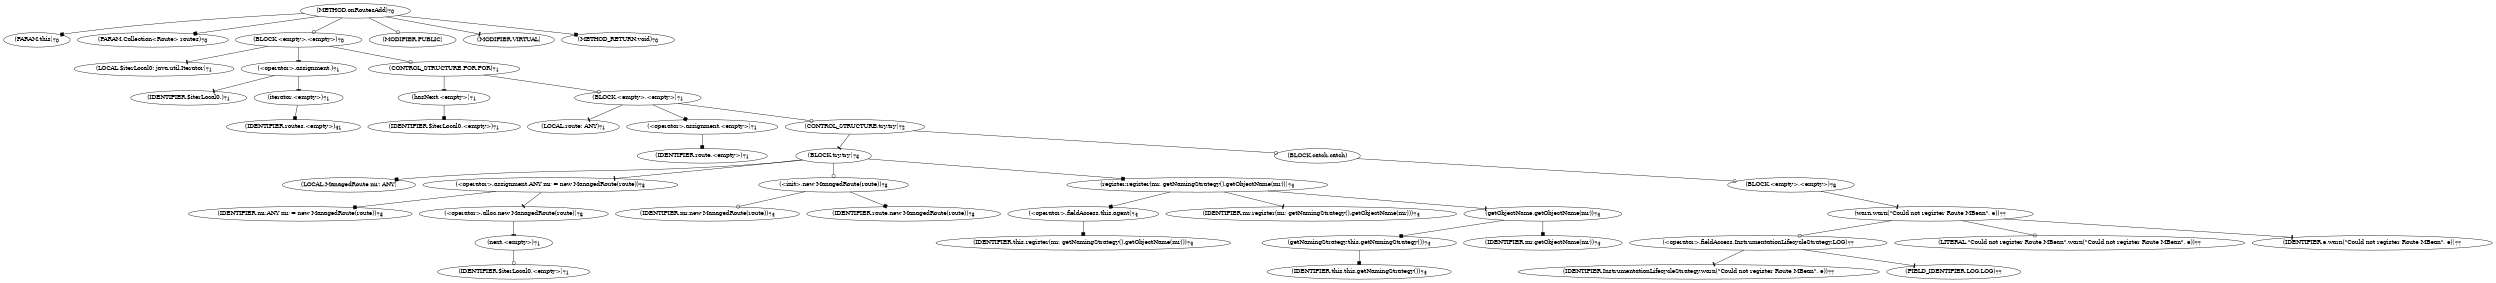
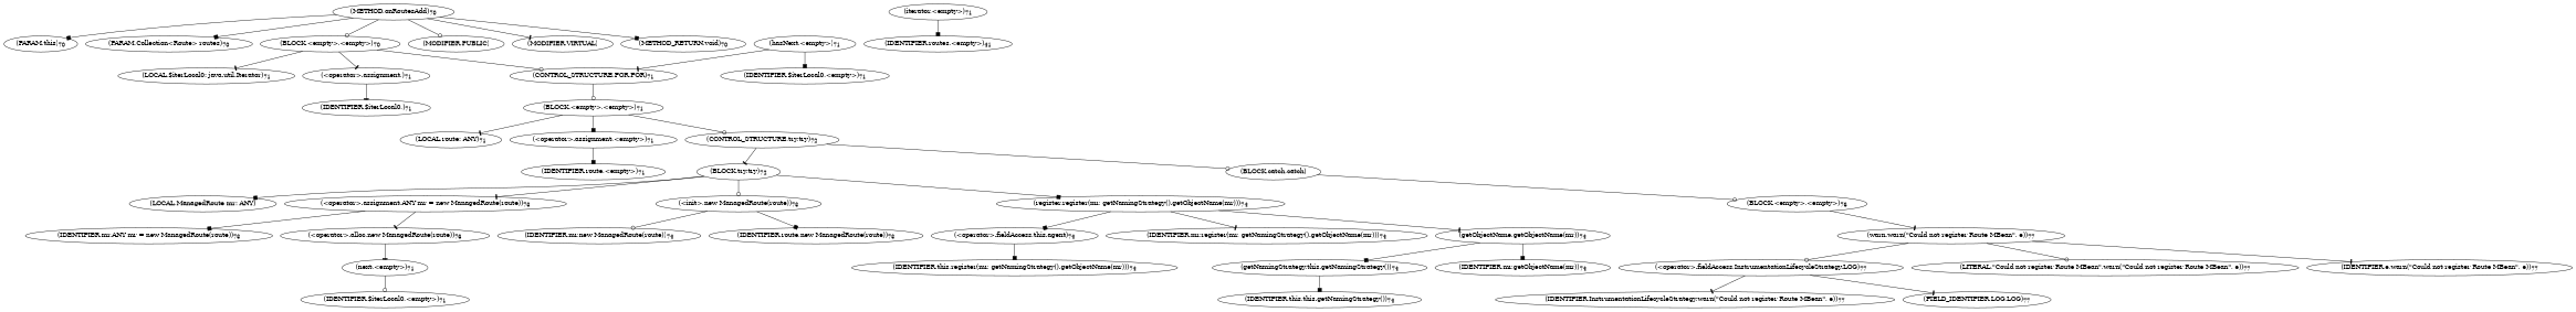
  digraph {
    edge [arrowhead=tee]
    n1 [label=<(METHOD,onRoutesAdd)<SUB>70</SUB>>]
    n2 [label=<(PARAM,this)<SUB>70</SUB>>]
    n3 [label=<(PARAM,Collection&lt;Route&gt; routes)<SUB>70</SUB>>]
    n4 [label=<(BLOCK,&lt;empty&gt;,&lt;empty&gt;)<SUB>70</SUB>>]
    n5 [label=<(MODIFIER,PUBLIC)>]
    n6 [label=<(MODIFIER,VIRTUAL)>]
    n7 [label=<(METHOD_RETURN,void)<SUB>70</SUB>>]
    n8 [label=<(LOCAL,$iterLocal0: java.util.Iterator)<SUB>71</SUB>>]
    n9 [label=<(&lt;operator&gt;.assignment,)<SUB>71</SUB>>]
    n10 [label=<(CONTROL_STRUCTURE,FOR,FOR)<SUB>71</SUB>>]
    n11 [label=<(IDENTIFIER,$iterLocal0,)<SUB>71</SUB>>]
    n12 [label=<(iterator,&lt;empty&gt;)<SUB>71</SUB>>]
    n13 [label=<(hasNext,&lt;empty&gt;)<SUB>71</SUB>>]
    n14 [label=<(BLOCK,&lt;empty&gt;,&lt;empty&gt;)<SUB>71</SUB>>]
    n15 [label=<(IDENTIFIER,routes,&lt;empty&gt;)<SUB>41</SUB>>]
    n16 [label=<(IDENTIFIER,$iterLocal0,&lt;empty&gt;)<SUB>71</SUB>>]
    n17 [label=<(LOCAL,route: ANY)<SUB>71</SUB>>]
    n18 [label=<(&lt;operator&gt;.assignment,&lt;empty&gt;)<SUB>71</SUB>>]
    n19 [label=<(CONTROL_STRUCTURE,try,try)<SUB>72</SUB>>]
    n20 [label=<(IDENTIFIER,route,&lt;empty&gt;)<SUB>71</SUB>>]
-   n21 [label=<(BLOCK,try,try)<SUB>73</SUB>>]
+   n21 [label=<(BLOCK,try,try)<SUB>72</SUB>>]
    n22 [label=<(BLOCK,catch,catch)>]
    n23 [label=<(next,&lt;empty&gt;)<SUB>71</SUB>>]
    n24 [label=<(IDENTIFIER,$iterLocal0,&lt;empty&gt;)<SUB>71</SUB>>]
    n25 [label=<(LOCAL,ManagedRoute mr: ANY)>]
    n26 [label=<(&lt;operator&gt;.assignment,ANY mr = new ManagedRoute(route))<SUB>73</SUB>>]
    n27 [label=<(&lt;init&gt;,new ManagedRoute(route))<SUB>73</SUB>>]
    n28 [label=<(register,register(mr, getNamingStrategy().getObjectName(mr)))<SUB>74</SUB>>]
    n29 [label=<(BLOCK,&lt;empty&gt;,&lt;empty&gt;)<SUB>76</SUB>>]
    n30 [label=<(IDENTIFIER,mr,ANY mr = new ManagedRoute(route))<SUB>73</SUB>>]
    n31 [label=<(&lt;operator&gt;.alloc,new ManagedRoute(route))<SUB>76</SUB>>]
    n32 [label=<(IDENTIFIER,mr,new ManagedRoute(route))<SUB>74</SUB>>]
    n33 [label=<(IDENTIFIER,route,new ManagedRoute(route))<SUB>73</SUB>>]
    n34 [label=<(&lt;operator&gt;.fieldAccess,this.agent)<SUB>74</SUB>>]
    n35 [label=<(IDENTIFIER,mr,register(mr, getNamingStrategy().getObjectName(mr)))<SUB>74</SUB>>]
    n36 [label=<(getObjectName,getObjectName(mr))<SUB>74</SUB>>]
    n37 [label=<(IDENTIFIER,this,register(mr, getNamingStrategy().getObjectName(mr)))<SUB>74</SUB>>]
    n38 [label=<(getNamingStrategy,this.getNamingStrategy())<SUB>74</SUB>>]
    n39 [label=<(IDENTIFIER,mr,getObjectName(mr))<SUB>74</SUB>>]
    n40 [label=<(IDENTIFIER,this,this.getNamingStrategy())<SUB>74</SUB>>]
    n41 [label=<(warn,warn(&quot;Could not register Route MBean&quot;, e))<SUB>77</SUB>>]
    n42 [label=<(&lt;operator&gt;.fieldAccess,InstrumentationLifecycleStrategy.LOG)<SUB>77</SUB>>]
    n43 [label=<(LITERAL,&quot;Could not register Route MBean&quot;,warn(&quot;Could not register Route MBean&quot;, e))<SUB>77</SUB>>]
    n44 [label=<(IDENTIFIER,e,warn(&quot;Could not register Route MBean&quot;, e))<SUB>77</SUB>>]
    n45 [label=<(IDENTIFIER,InstrumentationLifecycleStrategy,warn(&quot;Could not register Route MBean&quot;, e))<SUB>77</SUB>>]
    n46 [label=<(FIELD_IDENTIFIER,LOG,LOG)<SUB>77</SUB>>]
    n1 -> n2 [arrowhead=box]
    n1 -> n3 [arrowhead=box]
    n1 -> n4 [arrowhead=odot]
    n1 -> n5 [arrowhead=odot]
    n1 -> n6
    n1 -> n7 [arrowhead=box]
    n4 -> n8
    n4 -> n9
    n4 -> n10 [arrowhead=odot]
    n9 -> n11
-   n9 -> n12
-   n10 -> n13
+   n13 -> n10
    n10 -> n14 [arrowhead=odot]
    n12 -> n15 [arrowhead=box]
    n13 -> n16 [arrowhead=box]
    n14 -> n17
    n14 -> n18 [arrowhead=box]
    n14 -> n19 [arrowhead=odot]
    n18 -> n20 [arrowhead=box]
    n19 -> n21
    n19 -> n22 [arrowhead=odot]
    n21 -> n25 [arrowhead=box]
    n21 -> n26
    n21 -> n27 [arrowhead=odot]
    n21 -> n28 [arrowhead=box]
    n22 -> n29 [arrowhead=odot]
    n23 -> n24 [arrowhead=odot]
    n26 -> n30 [arrowhead=box]
    n26 -> n31
    n27 -> n32 [arrowhead=odot]
    n27 -> n33 [arrowhead=box]
    n28 -> n34 [arrowhead=box]
    n28 -> n35
    n28 -> n36
    n29 -> n41
    n31 -> n23
    n34 -> n37 [arrowhead=box]
    n36 -> n38 [arrowhead=box]
    n36 -> n39 [arrowhead=box]
    n38 -> n40 [arrowhead=box]
    n41 -> n42 [arrowhead=odot]
    n41 -> n43 [arrowhead=odot]
    n41 -> n44
    n42 -> n45
    n42 -> n46
  }
